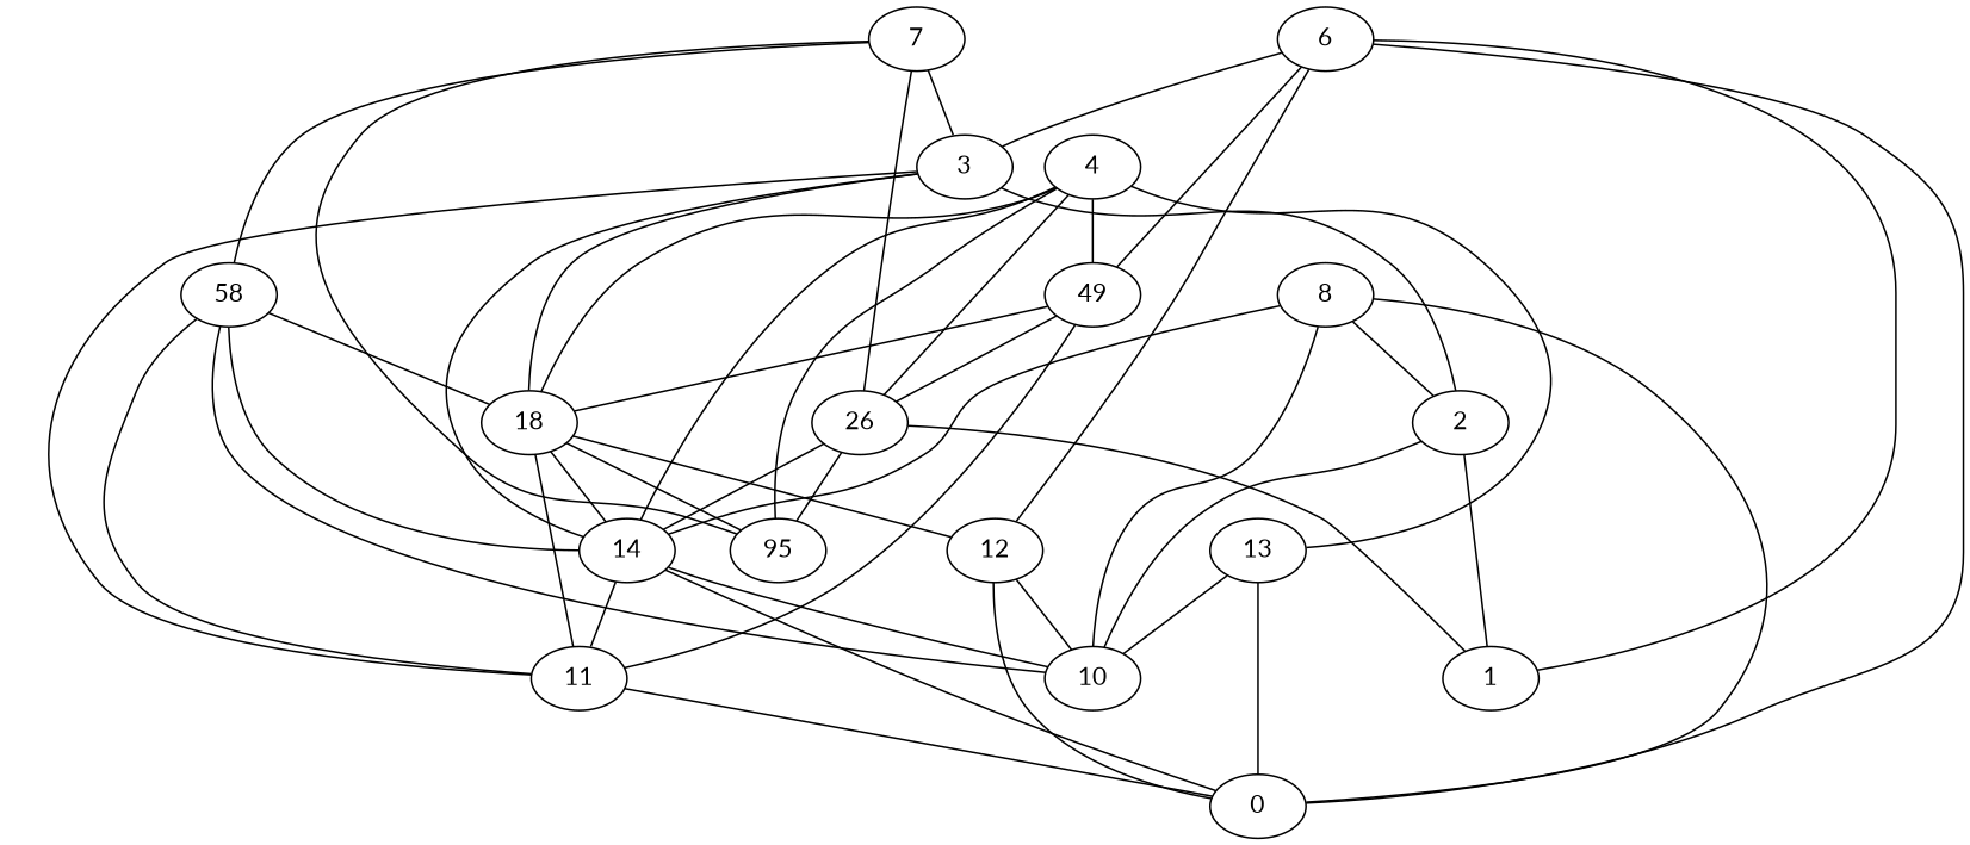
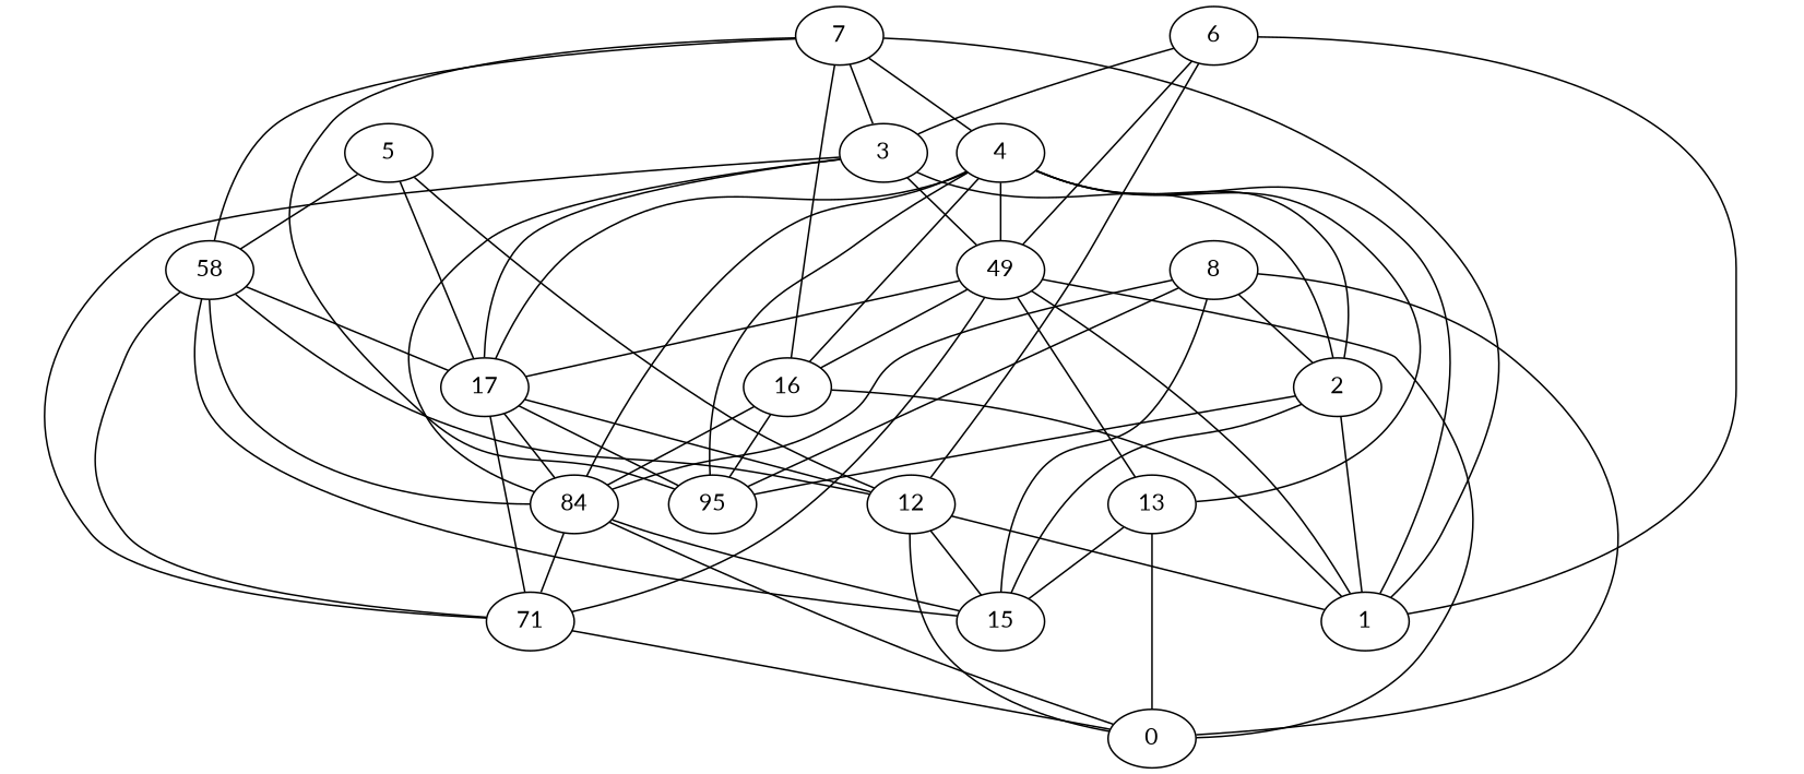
  digraph {
    fontname=Lato
    node [fontname=Lato]
    edge [color=black dir=none fontname=Lato]
    4
    n2 [label=95]
    2
-   16 [label=26]
+   16
    1
-   17 [label=18]
+   17
    n7 [label=49]
    13
    n9 [label=58]
-   11
+   11 [label=71]
    12
-   10
-   14
+   10 [label=15]
+   14 [label=84]
    0
+   5
    7
    3
    8
    6
    subgraph sub_1 {
      4
      n2
      2
      16
      1
      17
      n7
      13
      n9
      11
      12
      10
      14
      0
+     5
      7
      3
      8
      6
    }
    4 -> n2
+   4 -> 2
    4 -> 16
+   4 -> 1
    4 -> 17
    4 -> n7
    4 -> 13
    4 -> 14
+   2 -> n2
    2 -> 1
    2 -> 10
    16 -> n2
    16 -> 1
    16 -> 14
    17 -> n2
    17 -> 11
    17 -> 12
    17 -> 14
    n7 -> 16
+   n7 -> 1
    n7 -> 17
+   n7 -> 13
    n7 -> 11
-   6 -> 0
+   n7 -> 0
    13 -> 10
    13 -> 0
    n9 -> 17
    n9 -> 11
+   n9 -> 12
    n9 -> 10
    n9 -> 14
    11 -> 0
+   12 -> 1
    12 -> 10
    12 -> 0
    14 -> 11
    14 -> 10
    14 -> 0
+   5 -> 17
+   5 -> n9
+   5 -> 12
+   7 -> 4
    7 -> n2
    7 -> 16
+   7 -> 1
    7 -> n9
    7 -> 3
    3 -> 2
    3 -> 17
+   3 -> n7
    3 -> 11
    3 -> 14
+   8 -> n2
    8 -> 2
    8 -> 10
    8 -> 14
    8 -> 0
    6 -> 1
    6 -> n7
    6 -> 12
    6 -> 3
  }
